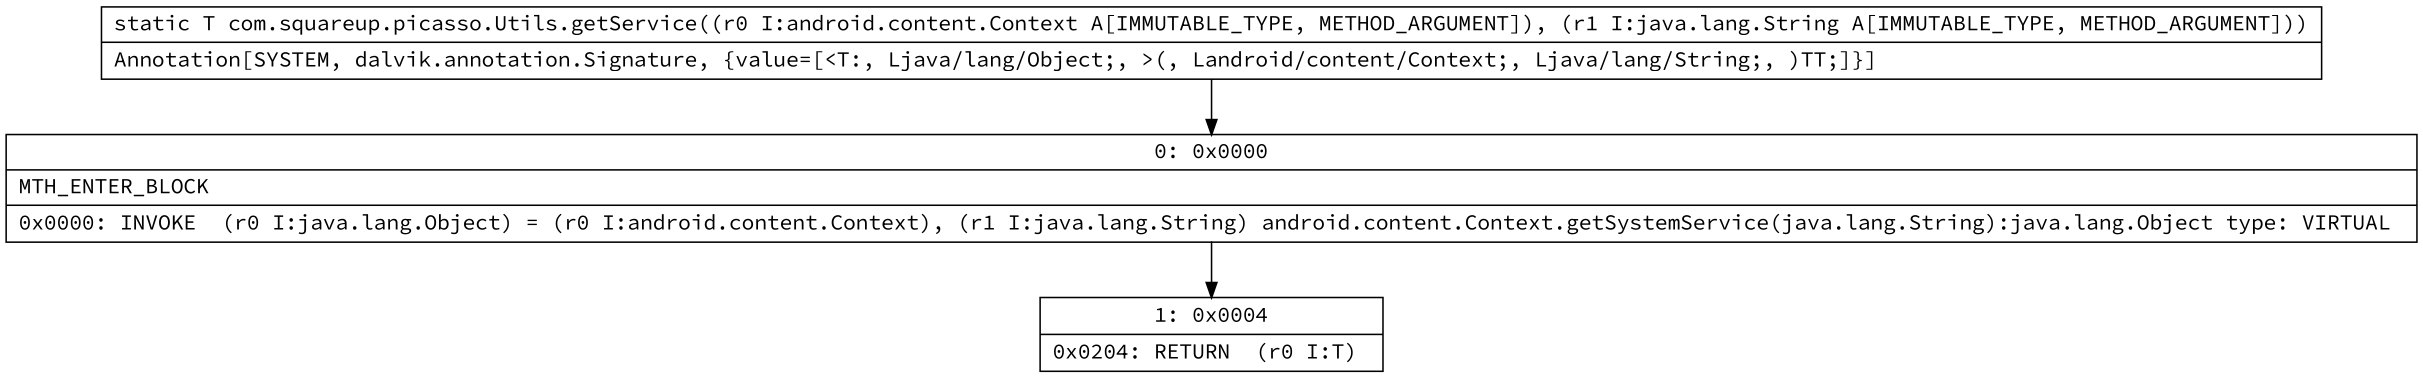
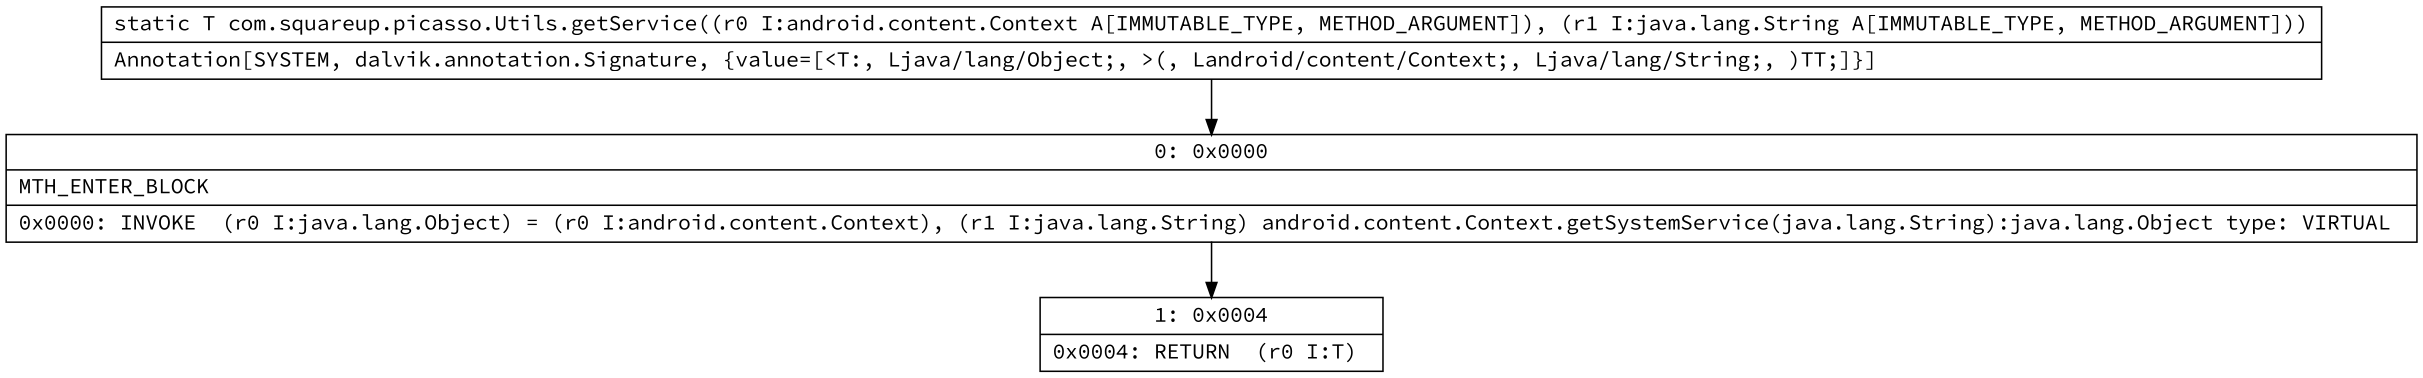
  digraph {
    fontname="Source Code Pro"
    node [shape=record fontname="Source Code Pro"]
    edge [fontname="Source Code Pro"]
    n1 [label="{0\:\ 0x0000|MTH_ENTER_BLOCK\l|0x0000: INVOKE  (r0 I:java.lang.Object) = (r0 I:android.content.Context), (r1 I:java.lang.String) android.content.Context.getSystemService(java.lang.String):java.lang.Object type: VIRTUAL \l}"]
-   n2 [label="{1\:\ 0x0004|0x0204: RETURN  (r0 I:T) \l}"]
+   n2 [label="{1\:\ 0x0004|0x0004: RETURN  (r0 I:T) \l}"]
    n3 [label="{static T com.squareup.picasso.Utils.getService((r0 I:android.content.Context A[IMMUTABLE_TYPE, METHOD_ARGUMENT]), (r1 I:java.lang.String A[IMMUTABLE_TYPE, METHOD_ARGUMENT]))  | Annotation[SYSTEM, dalvik.annotation.Signature, \{value=[\<T:, Ljava\/lang\/Object;, \>(, Landroid\/content\/Context;, Ljava\/lang\/String;, )TT;]\}]\l}"]
    n1 -> n2
    n3 -> n1
  }
